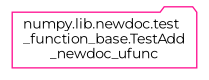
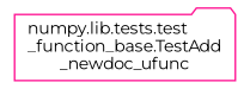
  digraph {
    rankdir=LR
    fontname=Montserrat
-   n1 [color=deeppink fillcolor=white fontname=Montserrat fontsize=10 height=0.2 label="numpy.lib.newdoc.test\l_function_base.TestAdd\l_newdoc_ufunc" shape=folder style=filled width=0.4]
+   n1 [color=deeppink fillcolor=white fontname=Montserrat fontsize=10 height=0.2 label="numpy.lib.tests.test\l_function_base.TestAdd\l_newdoc_ufunc" shape=folder style=filled width=0.4]
  }
